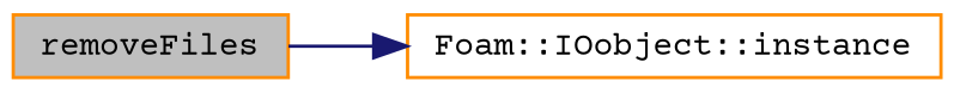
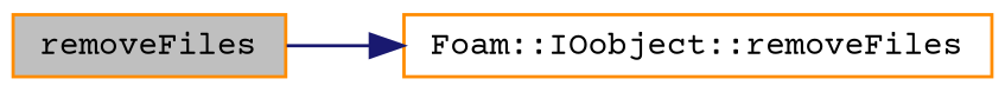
  digraph {
    rankdir=LR
    fontname="Courier Prime"
    node [color=darkorange fontname="Courier Prime" fontsize=10 shape=record]
    n1 [fillcolor=grey75 fontcolor=black height=0.2 label=removeFiles style=filled width=0.4]
-   n2 [height=0.2 label="Foam::IOobject::instance" width=0.4]
+   n2 [height=0.2 label="Foam::IOobject::removeFiles" width=0.4]
    n1 -> n2 [color=midnightblue fontname="Courier Prime" fontsize=10 labelfontname=Helvetica labelfontsize=10 style=solid]
  }
